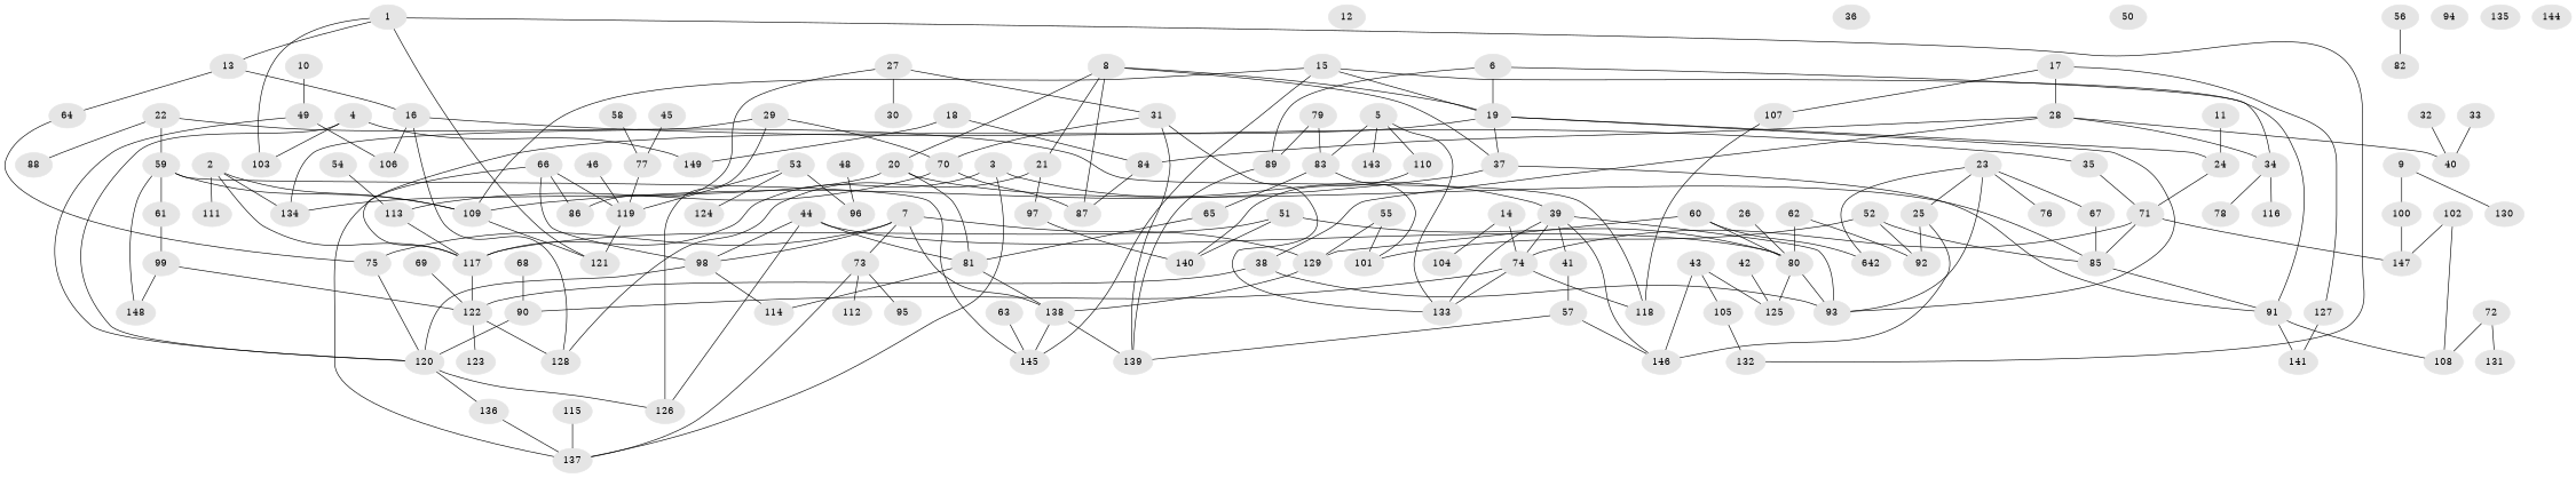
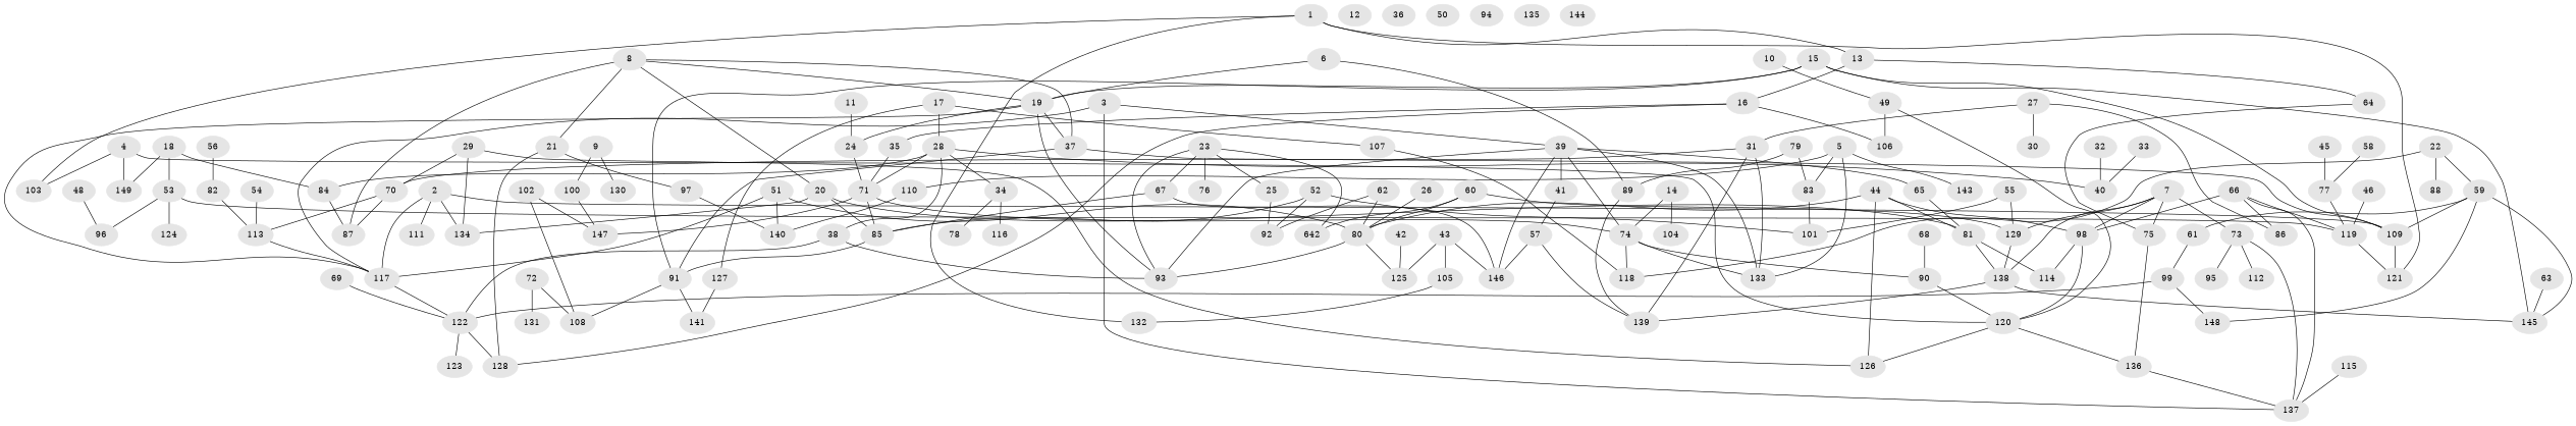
  graph {
    node [color=gray90 style=filled]
    1
    13
    103
    121
    132
    16
    64
    2
    109
    111
    117
    134
    122
    3
    39
    137
    133
    74
    93
    146
    41
    65
    4
    120
    149
    126
    136
    5
    83
    110
    143
    101
    140
    6
    19
    34
    89
    37
    24
    78
    116
    139
    7
    73
    75
    98
    129
    138
    95
    112
    114
    145
    8
    20
    21
    87
    81
    85
    128
    97
    91
    9
    100
    130
    147
    10
    49
    106
    11
    71
    12
    35
    14
    104
    118
    90
    15
    108
    141
    17
    28
    107
    127
    84
    38
    40
    18
    53
    119
    96
    124
    22
    59
    88
    61
    148
    23
    25
    67
    76
    n101 [label=642]
    92
    26
    80
    125
    27
    30
    31
    86
    70
    29
    113
    32
    33
    36
    123
    57
    42
    43
    105
    44
    102
    45
    77
    46
    48
    50
    51
    52
    54
    55
    56
    82
    58
    99
    60
    62
    63
    66
    68
    69
    72
    131
    79
    94
    115
    135
    144
    1 -- 13
    1 -- 103
    1 -- 121
    1 -- 132
    13 -- 16
    13 -- 64
    16 -- 128
    16 -- 106
    16 -- 35
    64 -- 75
    2 -- 109
    2 -- 111
    2 -- 117
    2 -- 134
    109 -- 121
    117 -- 122
    122 -- 128
    122 -- 123
    3 -- 117
    3 -- 39
    3 -- 137
    39 -- 133
    39 -- 74
    39 -- 93
    39 -- 146
    39 -- 41
-   83 -- 65
+   39 -- 65
    74 -- 133
    74 -- 118
    74 -- 90
    41 -- 57
    65 -- 81
    4 -- 103
    4 -- 120
    4 -- 149
    120 -- 126
    120 -- 136
    136 -- 137
    5 -- 133
    5 -- 83
    5 -- 110
    5 -- 143
    83 -- 101
    110 -- 140
    6 -- 19
-   6 -- 34
    6 -- 89
    19 -- 117
    19 -- 93
    19 -- 37
    19 -- 24
    34 -- 78
    34 -- 116
    89 -- 139
    37 -- 109
    37 -- 91
    24 -- 71
    7 -- 73
    7 -- 75
    7 -- 98
    7 -- 129
    7 -- 138
    73 -- 137
    73 -- 95
    73 -- 112
-   75 -- 120
+   75 -- 136
    98 -- 120
    98 -- 114
    129 -- 138
    138 -- 139
    138 -- 145
    8 -- 19
    8 -- 37
    8 -- 20
    8 -- 21
    8 -- 87
    20 -- 134
    20 -- 81
    20 -- 85
    21 -- 128
    21 -- 97
    81 -- 138
    81 -- 114
    85 -- 91
    97 -- 140
    91 -- 108
    91 -- 141
    9 -- 100
    9 -- 130
    100 -- 147
    10 -- 49
    49 -- 120
    49 -- 106
    11 -- 24
    71 -- 74
    71 -- 85
    71 -- 147
    35 -- 71
    14 -- 74
    14 -- 104
    90 -- 120
    15 -- 109
    15 -- 19
    15 -- 145
    15 -- 91
    17 -- 28
    17 -- 107
    17 -- 127
    28 -- 34
+   28 -- 71
    28 -- 84
    28 -- 38
    28 -- 40
    107 -- 118
    127 -- 141
    84 -- 87
    38 -- 122
    38 -- 93
    18 -- 149
    18 -- 84
+   18 -- 53
    53 -- 119
    53 -- 96
    53 -- 124
    119 -- 121
    22 -- 118
    22 -- 59
    22 -- 88
    59 -- 109
    59 -- 145
    59 -- 61
    59 -- 148
    61 -- 99
    23 -- 93
    23 -- 25
    23 -- 67
    23 -- 76
    23 -- n101
-   25 -- 146
+   67 -- 146
    25 -- 92
    67 -- 85
    26 -- 80
    80 -- 93
    80 -- 125
    27 -- 30
    27 -- 31
    27 -- 86
    31 -- 133
    31 -- 139
    31 -- 70
    70 -- 87
    70 -- 113
    29 -- 134
    29 -- 126
    29 -- 70
    113 -- 117
    32 -- 40
    33 -- 40
    57 -- 146
    57 -- 139
    42 -- 125
    43 -- 146
    43 -- 125
    43 -- 105
    105 -- 132
    44 -- 126
    44 -- 98
    44 -- 81
    44 -- 80
    102 -- 147
    102 -- 108
    45 -- 77
    77 -- 119
    46 -- 119
    48 -- 96
    51 -- 117
    51 -- 140
    51 -- 80
    52 -- 101
    52 -- 85
    52 -- 92
    54 -- 113
    55 -- 101
    55 -- 129
    56 -- 82
+   82 -- 113
    58 -- 77
    99 -- 122
    99 -- 148
    60 -- 129
    60 -- n101
    60 -- 80
    62 -- 92
    62 -- 80
    63 -- 145
    66 -- 137
    66 -- 98
    66 -- 119
    66 -- 86
    68 -- 90
    69 -- 122
    72 -- 108
    72 -- 131
    79 -- 83
    79 -- 89
    115 -- 137
  }
